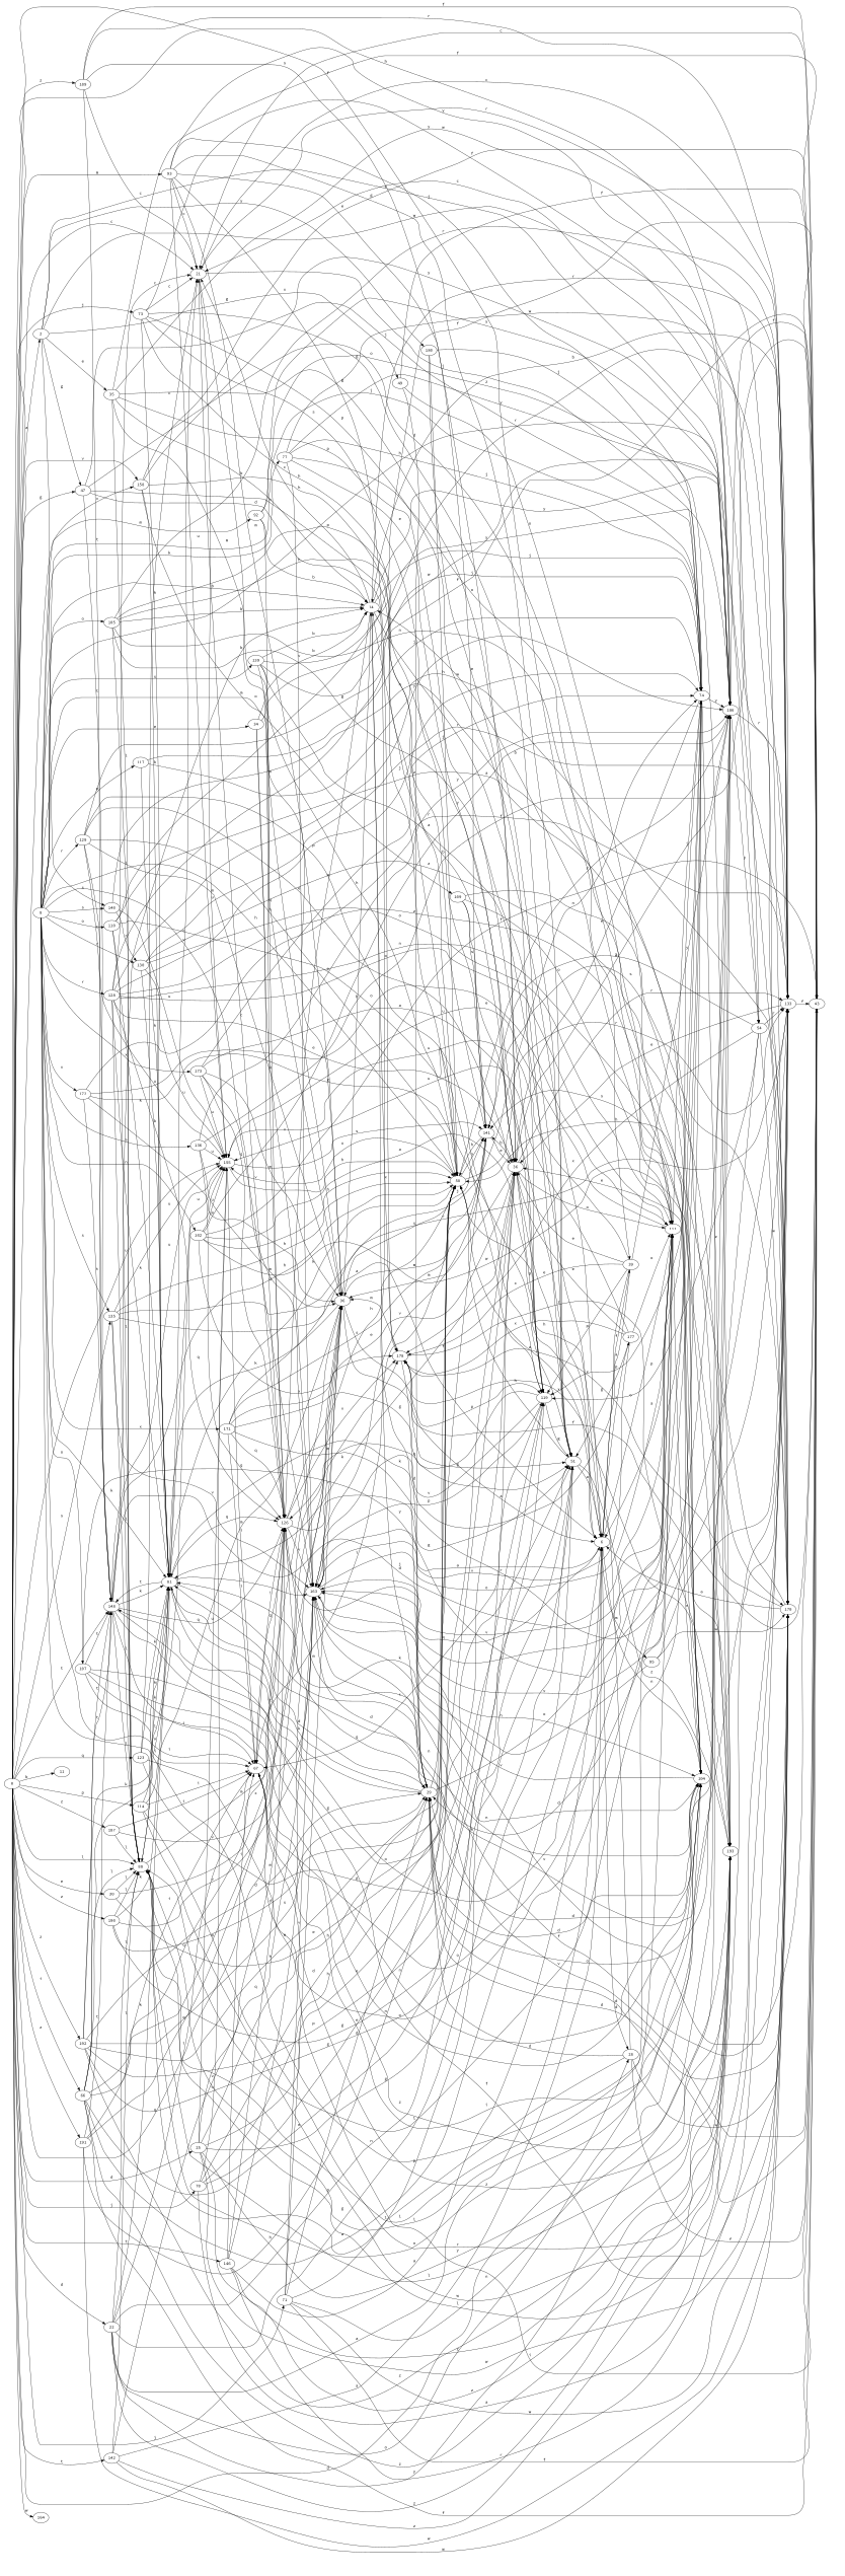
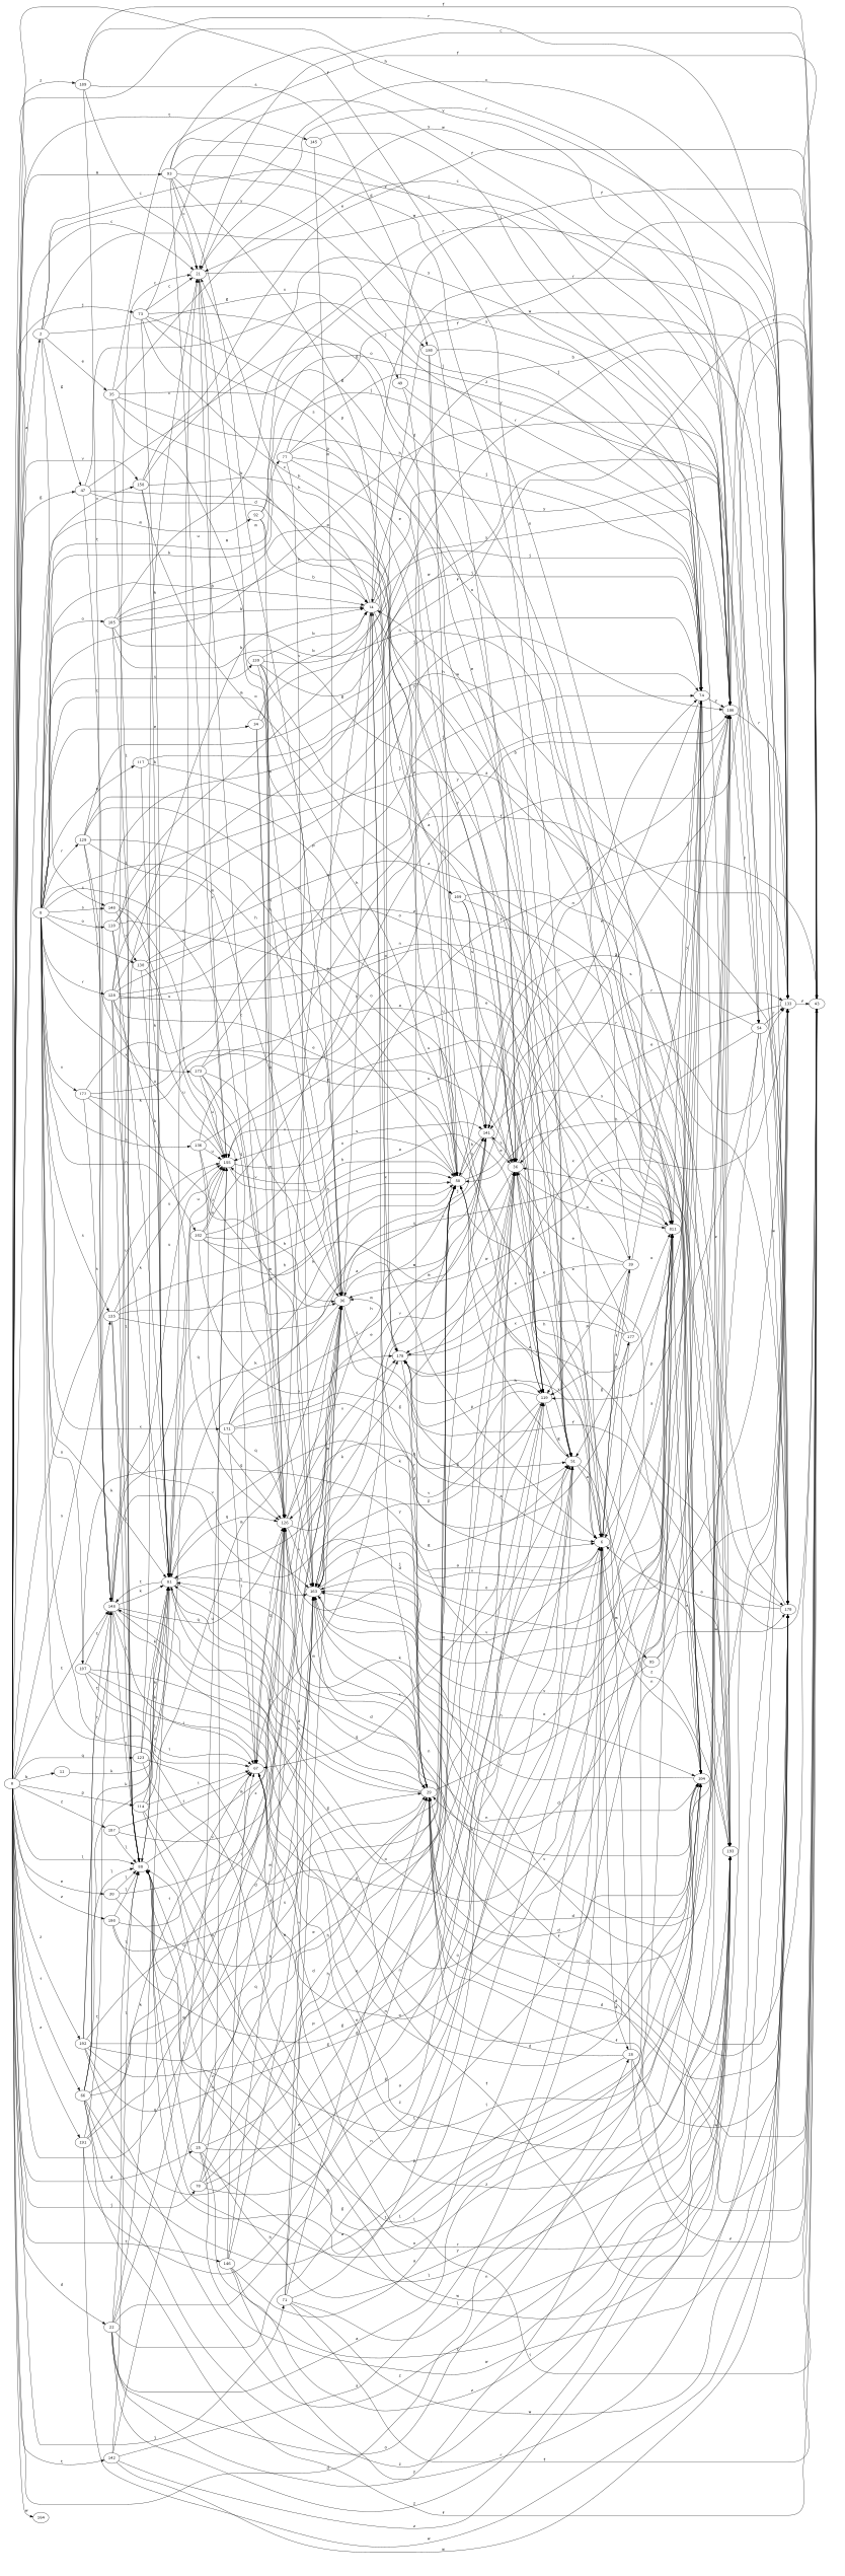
  strict digraph {
    fontname="Source Code Pro"
    rankdir=LR
    node [fontname="Source Code Pro"]
    edge [fontname="Source Code Pro"]
    0
    2
    11
    21
    22
    25
    28
    30
    39
    47
    54
    66
    70
    71
    73
    88
    92
    93
    114
    123
    126
    135
    142
+   145
    146
    148
    155
    158
    164
    187
    189
    190
    191
    192
    170
    140
    35
    49
    180
    186
    81
    74
    133
    96
    67
    6
-   111
+   111 [label=811]
    51
    119
    193
    58
    36
    29
    43
    178
    141
    104
    163
    14
    n60 [label=8]
    34
    77
    102
    105
    107
    109
    110
    117
    128
    129
    130
    136
    139
    171
    172
    173
    95
    177
    0 -> 2 [label=a]
    0 -> 11 [label=b]
    0 -> 21 [label=c]
    0 -> 22 [label=d]
    0 -> 25 [label=d]
    0 -> 28 [label=d]
    0 -> 30 [label=e]
    0 -> 39 [label=f]
    0 -> 47 [label=g]
    0 -> 54 [label=h]
    0 -> 66 [label=i]
    0 -> 70 [label=j]
    0 -> 71 [label=j]
    0 -> 73 [label=j]
    0 -> 88 [label=l]
    0 -> 92 [label=m]
    0 -> 93 [label=m]
    0 -> 114 [label=p]
    0 -> 123 [label=q]
    0 -> 126 [label=q]
    0 -> 135 [label=s]
    0 -> 142 [label=t]
+   0 -> 145 [label=t]
    0 -> 146 [label=t]
    0 -> 148 [label=t]
    0 -> 155 [label=u]
    0 -> 158 [label=v]
    0 -> 164 [label=w]
    0 -> 187 [label=z]
    0 -> 189 [label=z]
    0 -> 190 [label=z]
    0 -> 191 [label=z]
    0 -> 192 [label=z]
    2 -> 47 [label=g]
    2 -> 170 [label=w]
    2 -> 140 [label=s]
    2 -> 35 [label=e]
    2 -> 49 [label=g]
    2 -> 180 [label=y]
    2 -> 186 [label=y]
-   190 -> 81 [label=k]
-   21 -> 155 [label=u]
+   11 -> 81 [label=k]
+   21 -> 155 [label=x]
    21 -> 74 [label=j]
    21 -> 133 [label=r]
    21 -> 96 [label=m]
    22 -> 88 [label=l]
    22 -> 186 [label=y]
    22 -> 81 [label=k]
    22 -> 67 [label=i]
    22 -> 6 [label=a]
    22 -> 111 [label=o]
    22 -> 51 [label=g]
    22 -> 119 [label=p]
    22 -> 193 [label=z]
    25 -> 155 [label=u]
    25 -> 170 [label=w]
    25 -> 186 [label=y]
    25 -> 96 [label=m]
    25 -> 51 [label=g]
    25 -> 193 [label=z]
    25 -> 58 [label=h]
    25 -> 36 [label=e]
    28 -> 88 [label=l]
    28 -> 170 [label=w]
    28 -> 58 [label=h]
    28 -> 29 [label=d]
    28 -> 43 [label=f]
    30 -> 88 [label=l]
    30 -> 36 [label=e]
    30 -> 178 [label=x]
    39 -> 155 [label=u]
    39 -> 186 [label=y]
    39 -> 81 [label=k]
    39 -> 6 [label=a]
    39 -> 119 [label=p]
    39 -> 36 [label=e]
    39 -> 178 [label=x]
    47 -> 148 [label=t]
    47 -> 74 [label=j]
    47 -> 111 [label=o]
    47 -> 58 [label=h]
    47 -> 29 [label=d]
    54 -> 170 [label=w]
    54 -> 133 [label=r]
    54 -> 119 [label=p]
    54 -> 29 [label=o]
    54 -> 178 [label=x]
    54 -> 141 [label=s]
    66 -> 88 [label=l]
    66 -> 126 [label=q]
    66 -> 148 [label=t]
    66 -> 155 [label=u]
    66 -> 96 [label=m]
    66 -> 6 [label=a]
    66 -> 193 [label=z]
    66 -> 36 [label=e]
    66 -> 43 [label=f]
    70 -> 155 [label=u]
-   70 -> 133 [label=a]
+   70 -> 6 [label=a]
    70 -> 58 [label=h]
    70 -> 36 [label=e]
    70 -> 29 [label=d]
    71 -> 170 [label=w]
    71 -> 96 [label=m]
    71 -> 119 [label=p]
    71 -> 29 [label=d]
    71 -> 43 [label=f]
    71 -> 104 [label=n]
    71 -> 163 [label=v]
    73 -> 21 [label=c]
    73 -> 186 [label=y]
    73 -> 81 [label=k]
    73 -> 51 [label=g]
    73 -> 119 [label=p]
    73 -> 58 [label=h]
    73 -> 141 [label=s]
    88 -> 81 [label=k]
    88 -> 96 [label=m]
    88 -> 104 [label=n]
    92 -> 126 [label=q]
    92 -> 186 [label=y]
    92 -> 193 [label=z]
    92 -> 14 [label=b]
    93 -> 21 [label=c]
    93 -> 155 [label=u]
    93 -> 186 [label=y]
    93 -> 74 [label=j]
    93 -> 96 [label=m]
    93 -> 51 [label=g]
    93 -> 36 [label=e]
    93 -> 178 [label=x]
    114 -> 170 [label=w]
    114 -> 81 [label=k]
    114 -> 133 [label=r]
    114 -> 96 [label=m]
    114 -> 67 [label=i]
    123 -> 21 [label=c]
    123 -> 81 [label=k]
    123 -> 111 [label=o]
    123 -> 51 [label=g]
    126 -> 21 [label=c]
    126 -> 67 [label=i]
    126 -> 51 [label=g]
    126 -> 58 [label=h]
    126 -> 178 [label=x]
    126 -> 104 [label=n]
    126 -> 163 [label=v]
    135 -> 88 [label=l]
    135 -> 155 [label=u]
    135 -> 133 [label=r]
    135 -> 6 [label=a]
    135 -> 58 [label=h]
    135 -> 163 [label=v]
    142 -> 88 [label=l]
    142 -> 170 [label=w]
    142 -> 6 [label=a]
    142 -> 193 [label=z]
    142 -> 163 [label=v]
+   145 -> 74 [label=j]
+   145 -> 96 [label=m]
    146 -> 126 [label=q]
    146 -> 133 [label=r]
    146 -> 96 [label=m]
    146 -> 67 [label=i]
    146 -> 6 [label=a]
    146 -> 193 [label=z]
    148 -> 88 [label=l]
    148 -> 126 [label=q]
    148 -> 155 [label=u]
    148 -> 81 [label=k]
    148 -> 74 [label=j]
    148 -> 67 [label=i]
    148 -> 111 [label=o]
    148 -> 58 [label=h]
    148 -> 104 [label=n]
    148 -> 14 [label=b]
-   155 -> 67 [label=i]
+   140 -> 67 [label=i]
    155 -> 58 [label=h]
    155 -> 141 [label=s]
    158 -> 186 [label=y]
    158 -> 81 [label=k]
    158 -> 96 [label=m]
    158 -> 58 [label=h]
    158 -> 43 [label=f]
    187 -> 88 [label=l]
    187 -> 67 [label=i]
    187 -> 163 [label=v]
    189 -> 21 [label=c]
    189 -> 148 [label=t]
    189 -> 133 [label=r]
    189 -> 43 [label=f]
-   189 -> 141 [label=s]
+   189 -> 180 [label=s]
    190 -> 88 [label=l]
    190 -> 51 [label=g]
    190 -> 29 [label=d]
    190 -> 163 [label=v]
    191 -> 126 [label=q]
    191 -> 148 [label=t]
    191 -> 170 [label=w]
    191 -> 67 [label=i]
    191 -> 58 [label=h]
    192 -> 148 [label=t]
    192 -> 81 [label=k]
    192 -> 51 [label=g]
    192 -> 119 [label=p]
    192 -> 193 [label=z]
    192 -> 58 [label=h]
    192 -> 29 [label=d]
    192 -> 141 [label=s]
    170 -> 6 [label=a]
    170 -> 58 [label=h]
    170 -> 29 [label=d]
    170 -> 178 [label=x]
    170 -> 141 [label=s]
    170 -> 163 [label=v]
    140 -> 155 [label=u]
    140 -> 104 [label=n]
    140 -> 130 [label=r]
    35 -> 88 [label=l]
    35 -> 170 [label=w]
    35 -> 96 [label=m]
    35 -> 51 [label=g]
    35 -> 119 [label=p]
    35 -> 43 [label=f]
    35 -> 14 [label=b]
    49 -> 111 [label=o]
    49 -> 29 [label=d]
    49 -> 43 [label=f]
    180 -> 74 [label=j]
    180 -> 58 [label=h]
    180 -> 36 [label=e]
    186 -> 21 [label=c]
    186 -> 54 [label=y]
    186 -> 133 [label=r]
    186 -> 67 [label=i]
    186 -> 36 [label=e]
    186 -> 29 [label=d]
    186 -> 43 [label=f]
    81 -> 21 [label=c]
    81 -> 88 [label=l]
    81 -> 126 [label=q]
    81 -> 148 [label=t]
    81 -> 155 [label=u]
    81 -> 29 [label=d]
    81 -> 43 [label=f]
    81 -> 104 [label=n]
    81 -> 163 [label=v]
    74 -> 88 [label=l]
    74 -> 186 [label=y]
    74 -> 6 [label=a]
    74 -> 119 [label=p]
    74 -> 193 [label=z]
    74 -> 36 [label=e]
    74 -> 29 [label=d]
    74 -> 163 [label=v]
    133 -> 21 [label=c]
    133 -> 88 [label=l]
    133 -> 81 [label=k]
    133 -> 36 [label=e]
    133 -> 43 [label=f]
    133 -> 163 [label=v]
    133 -> 14 [label=b]
    96 -> 81 [label=k]
    96 -> 51 [label=g]
    96 -> 43 [label=f]
    96 -> 141 [label=s]
    96 -> 163 [label=v]
    96 -> 14 [label=b]
    67 -> 126 [label=q]
    67 -> 111 [label=o]
    67 -> 193 [label=z]
    6 -> 28 [label=d]
    6 -> 39 [label=f]
    6 -> 126 [label=q]
    6 -> 111 [label=o]
    6 -> 104 [label=n]
    6 -> 95 [label=m]
    6 -> 177 [label=x]
    111 -> 88 [label=l]
    111 -> 155 [label=u]
    111 -> 74 [label=j]
    111 -> 104 [label=n]
    111 -> 163 [label=v]
    111 -> 14 [label=b]
    51 -> 6 [label=a]
    51 -> 193 [label=z]
    51 -> 58 [label=h]
    51 -> 36 [label=e]
    119 -> 126 [label=q]
    119 -> 67 [label=i]
    119 -> 51 [label=g]
    119 -> 163 [label=v]
    193 -> 88 [label=l]
    193 -> 178 [label=x]
    193 -> 141 [label=s]
    58 -> 155 [label=u]
    58 -> 186 [label=y]
    58 -> 81 [label=k]
    58 -> 133 [label=r]
    58 -> 67 [label=i]
    58 -> 6 [label=a]
    58 -> 141 [label=s]
    36 -> 81 [label=k]
    36 -> 133 [label=r]
    36 -> 96 [label=m]
    36 -> 111 [label=o]
    36 -> 119 [label=p]
-   36 -> 141 [label=b]
+   36 -> 141 [label=s]
    36 -> 14 [label=b]
    29 -> 126 [label=q]
    29 -> 148 [label=t]
    29 -> 81 [label=k]
    29 -> 111 [label=o]
-   29 -> 58 [label=f]
+   29 -> 43 [label=f]
    43 -> 21 [label=c]
    43 -> 67 [label=i]
    43 -> 29 [label=d]
    43 -> 163 [label=v]
    178 -> 96 [label=m]
    178 -> 6 [label=a]
    178 -> 119 [label=p]
    178 -> 193 [label=z]
    178 -> 29 [label=d]
    141 -> 96 [label=m]
    141 -> 58 [label=h]
    141 -> 36 [label=e]
    141 -> 163 [label=v]
    104 -> 88 [label=l]
    104 -> 36 [label=e]
    104 -> 29 [label=d]
    104 -> 163 [label=v]
    163 -> 96 [label=m]
    163 -> 6 [label=a]
    163 -> 111 [label=o]
    163 -> 119 [label=p]
    163 -> 29 [label=d]
    163 -> 43 [label=f]
    163 -> 104 [label=n]
    14 -> 21 [label=c]
    14 -> 126 [label=q]
    14 -> 186 [label=y]
    14 -> 74 [label=j]
    14 -> 133 [label=r]
    14 -> 6 [label=a]
    14 -> 29 [label=d]
    14 -> 178 [label=x]
    n60 -> 54 [label=h]
    n60 -> 135 [label=s]
    n60 -> 158 [label=v]
    n60 -> 140 [label=s]
    n60 -> 81 [label=k]
    n60 -> 74 [label=j]
    n60 -> 67 [label=i]
    n60 -> 58 [label=h]
    n60 -> 104 [label=n]
    n60 -> 163 [label=v]
    n60 -> 14 [label=b]
    n60 -> 34 [label=e]
    n60 -> 77 [label=k]
    n60 -> 102 [label=n]
    n60 -> 105 [label=o]
    n60 -> 107 [label=o]
    n60 -> 109 [label=o]
    n60 -> 110 [label=o]
    n60 -> 117 [label=p]
    n60 -> 128 [label=r]
    n60 -> 129 [label=r]
    n60 -> 130 [label=r]
    n60 -> 136 [label=s]
    n60 -> 139 [label=s]
    n60 -> 171 [label=x]
    n60 -> 172 [label=x]
    n60 -> 173 [label=x]
    34 -> 126 [label=q]
    34 -> 133 [label=r]
    34 -> 163 [label=v]
    34 -> 14 [label=b]
    77 -> 170 [label=w]
    77 -> 186 [label=y]
    77 -> 74 [label=j]
    77 -> 111 [label=o]
    77 -> 36 [label=e]
    77 -> 163 [label=v]
    102 -> 155 [label=u]
    102 -> 170 [label=w]
    102 -> 186 [label=y]
    102 -> 6 [label=a]
    102 -> 58 [label=h]
    102 -> 43 [label=f]
    102 -> 178 [label=x]
    105 -> 88 [label=l]
    105 -> 133 [label=r]
    105 -> 51 [label=g]
    105 -> 119 [label=p]
    105 -> 141 [label=h]
    105 -> 104 [label=n]
    105 -> 14 [label=b]
    107 -> 148 [label=t]
    107 -> 186 [label=y]
    107 -> 67 [label=i]
    107 -> 51 [label=g]
    107 -> 193 [label=z]
    107 -> 104 [label=n]
    109 -> 111 [label=o]
    109 -> 36 [label=e]
    109 -> 141 [label=s]
    109 -> 104 [label=n]
    110 -> 88 [label=l]
    110 -> 81 [label=k]
    110 -> 119 [label=p]
    110 -> 193 [label=z]
    110 -> 43 [label=f]
    117 -> 170 [label=w]
    117 -> 81 [label=k]
    117 -> 74 [label=j]
    128 -> 21 [label=c]
    128 -> 88 [label=l]
    128 -> 126 [label=q]
    128 -> 186 [label=y]
    128 -> 81 [label=k]
    128 -> 74 [label=j]
    128 -> 111 [label=o]
    128 -> 193 [label=z]
    128 -> 36 [label=e]
    128 -> 43 [label=f]
    128 -> 104 [label=n]
    129 -> 148 [label=t]
    129 -> 155 [label=u]
    129 -> 170 [label=w]
    129 -> 96 [label=m]
    129 -> 119 [label=p]
    129 -> 58 [label=h]
    129 -> 36 [label=e]
    130 -> 155 [label=u]
    130 -> 81 [label=k]
-   130 -> 133 [label=r]
    130 -> 111 [label=o]
    130 -> 193 [label=z]
    136 -> 126 [label=q]
    136 -> 155 [label=u]
    136 -> 186 [label=y]
    136 -> 96 [label=m]
    136 -> 43 [label=f]
    139 -> 126 [label=q]
    139 -> 186 [label=y]
    139 -> 74 [label=j]
    139 -> 6 [label=a]
    139 -> 58 [label=h]
    139 -> 14 [label=b]
    171 -> 126 [label=q]
    171 -> 74 [label=j]
-   171 -> 133 [label=r]
+   171 -> 6 [label=r]
    171 -> 67 [label=i]
    171 -> 51 [label=g]
    171 -> 36 [label=e]
    171 -> 141 [label=s]
    172 -> 148 [label=t]
    172 -> 133 [label=r]
    172 -> 96 [label=m]
    172 -> 111 [label=o]
    172 -> 51 [label=g]
    173 -> 126 [label=q]
    173 -> 155 [label=u]
    173 -> 74 [label=j]
    173 -> 96 [label=m]
    173 -> 6 [label=a]
    173 -> 163 [label=v]
    95 -> 170 [label=w]
    95 -> 81 [label=k]
    95 -> 133 [label=r]
    177 -> 155 [label=u]
    177 -> 111 [label=o]
    177 -> 51 [label=g]
    177 -> 36 [label=e]
    177 -> 178 [label=x]
    177 -> 163 [label=v]
  }
